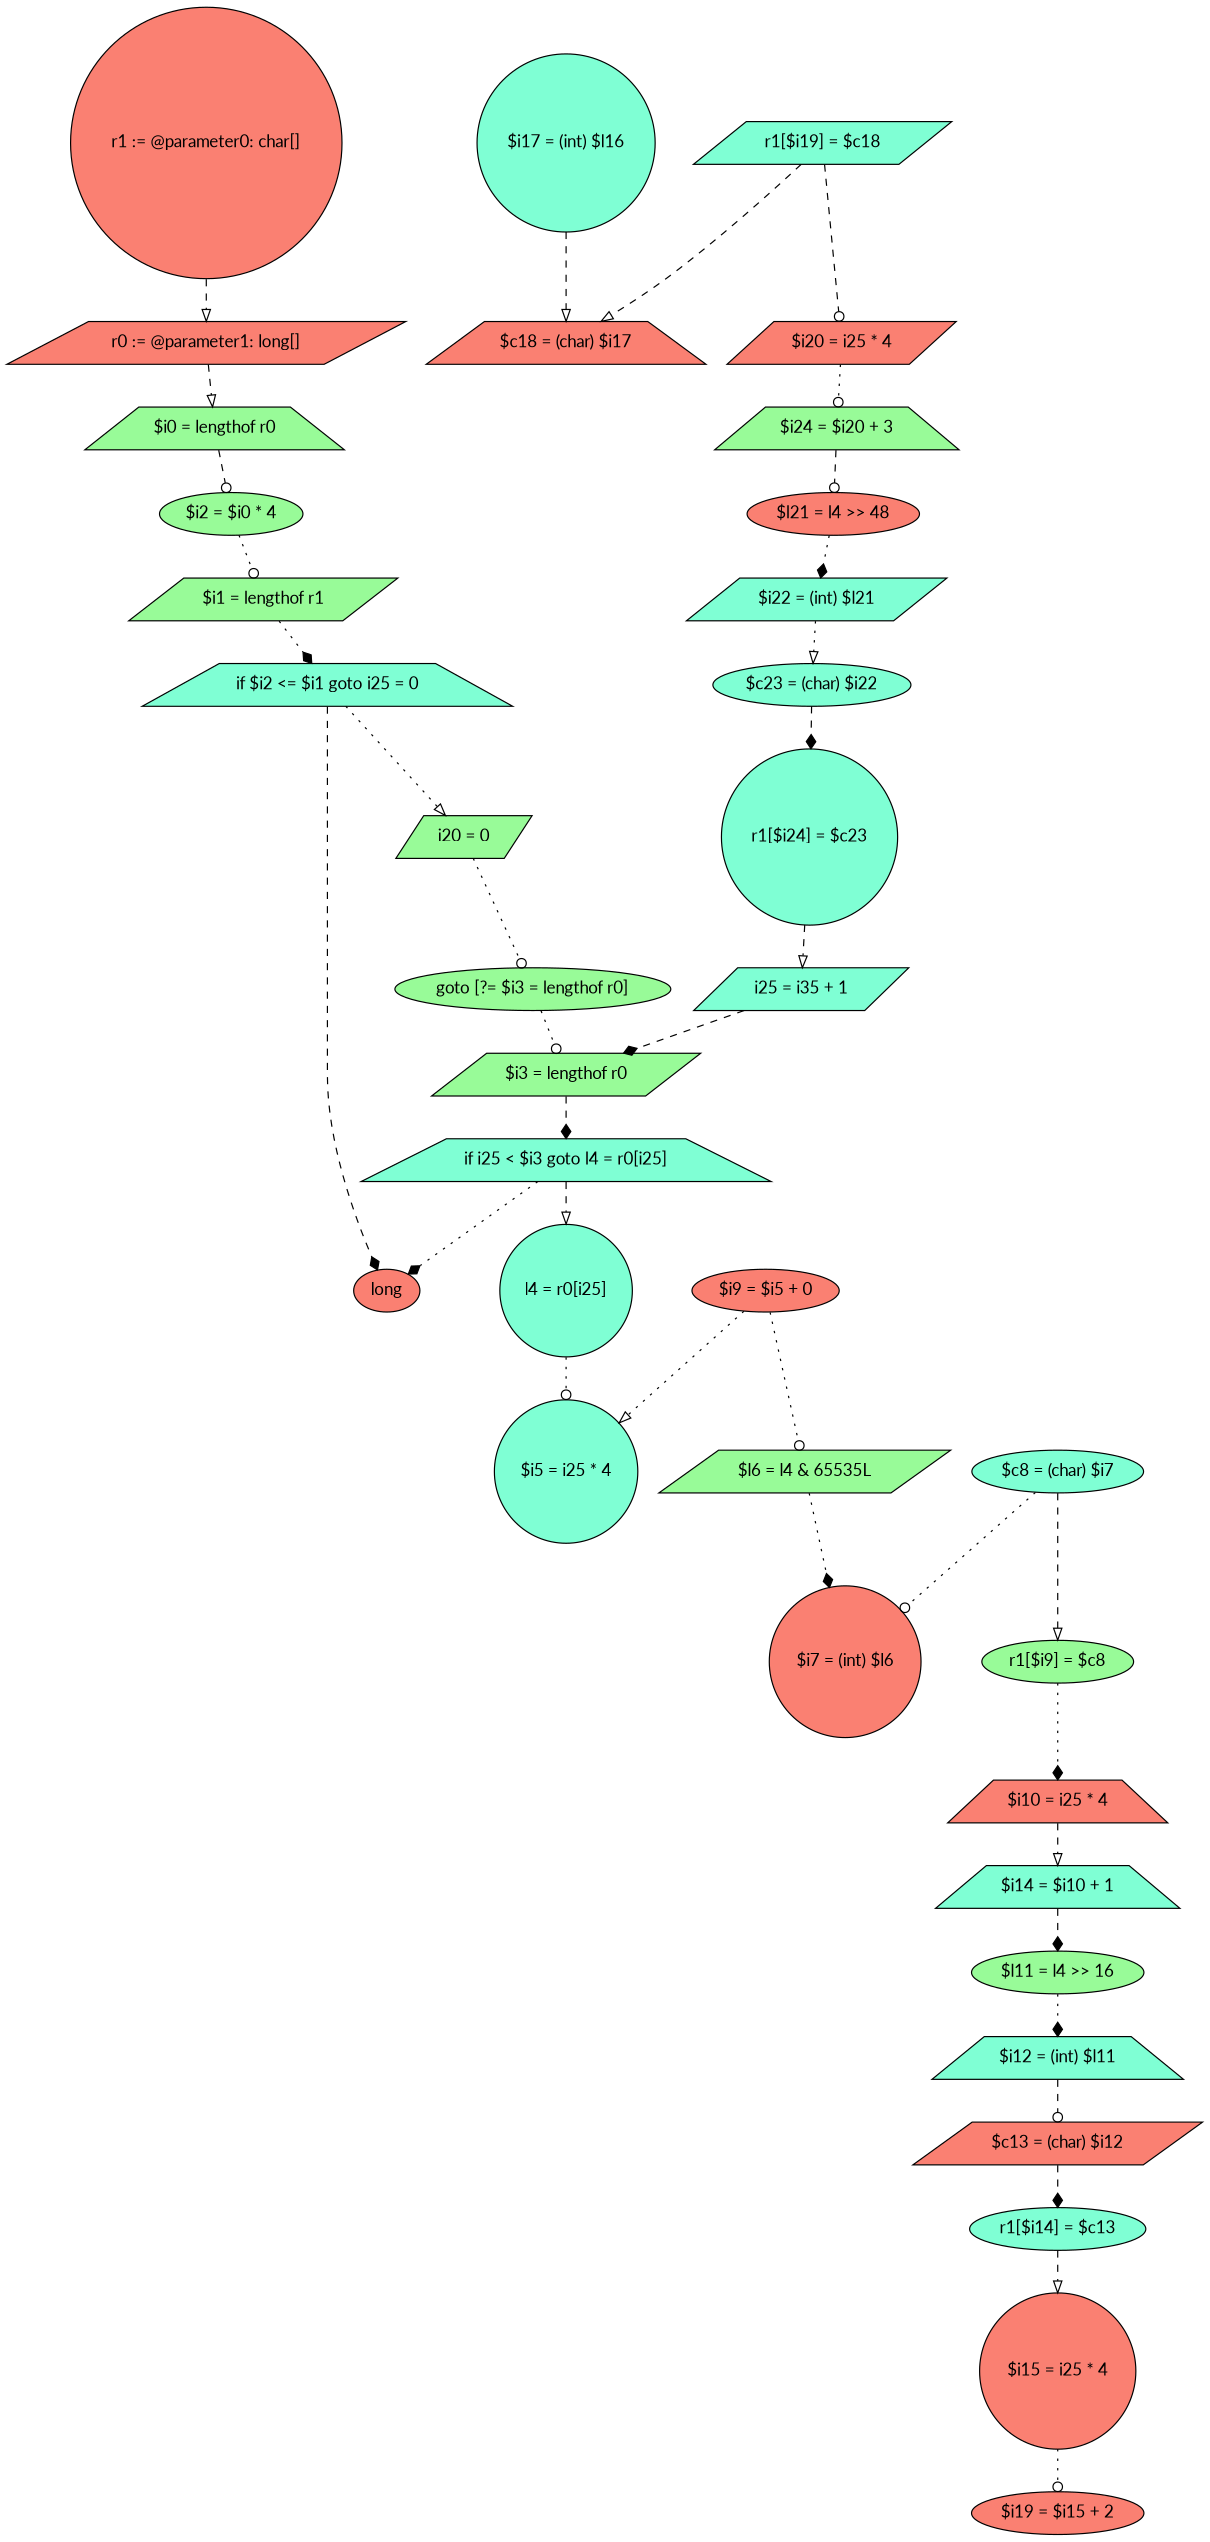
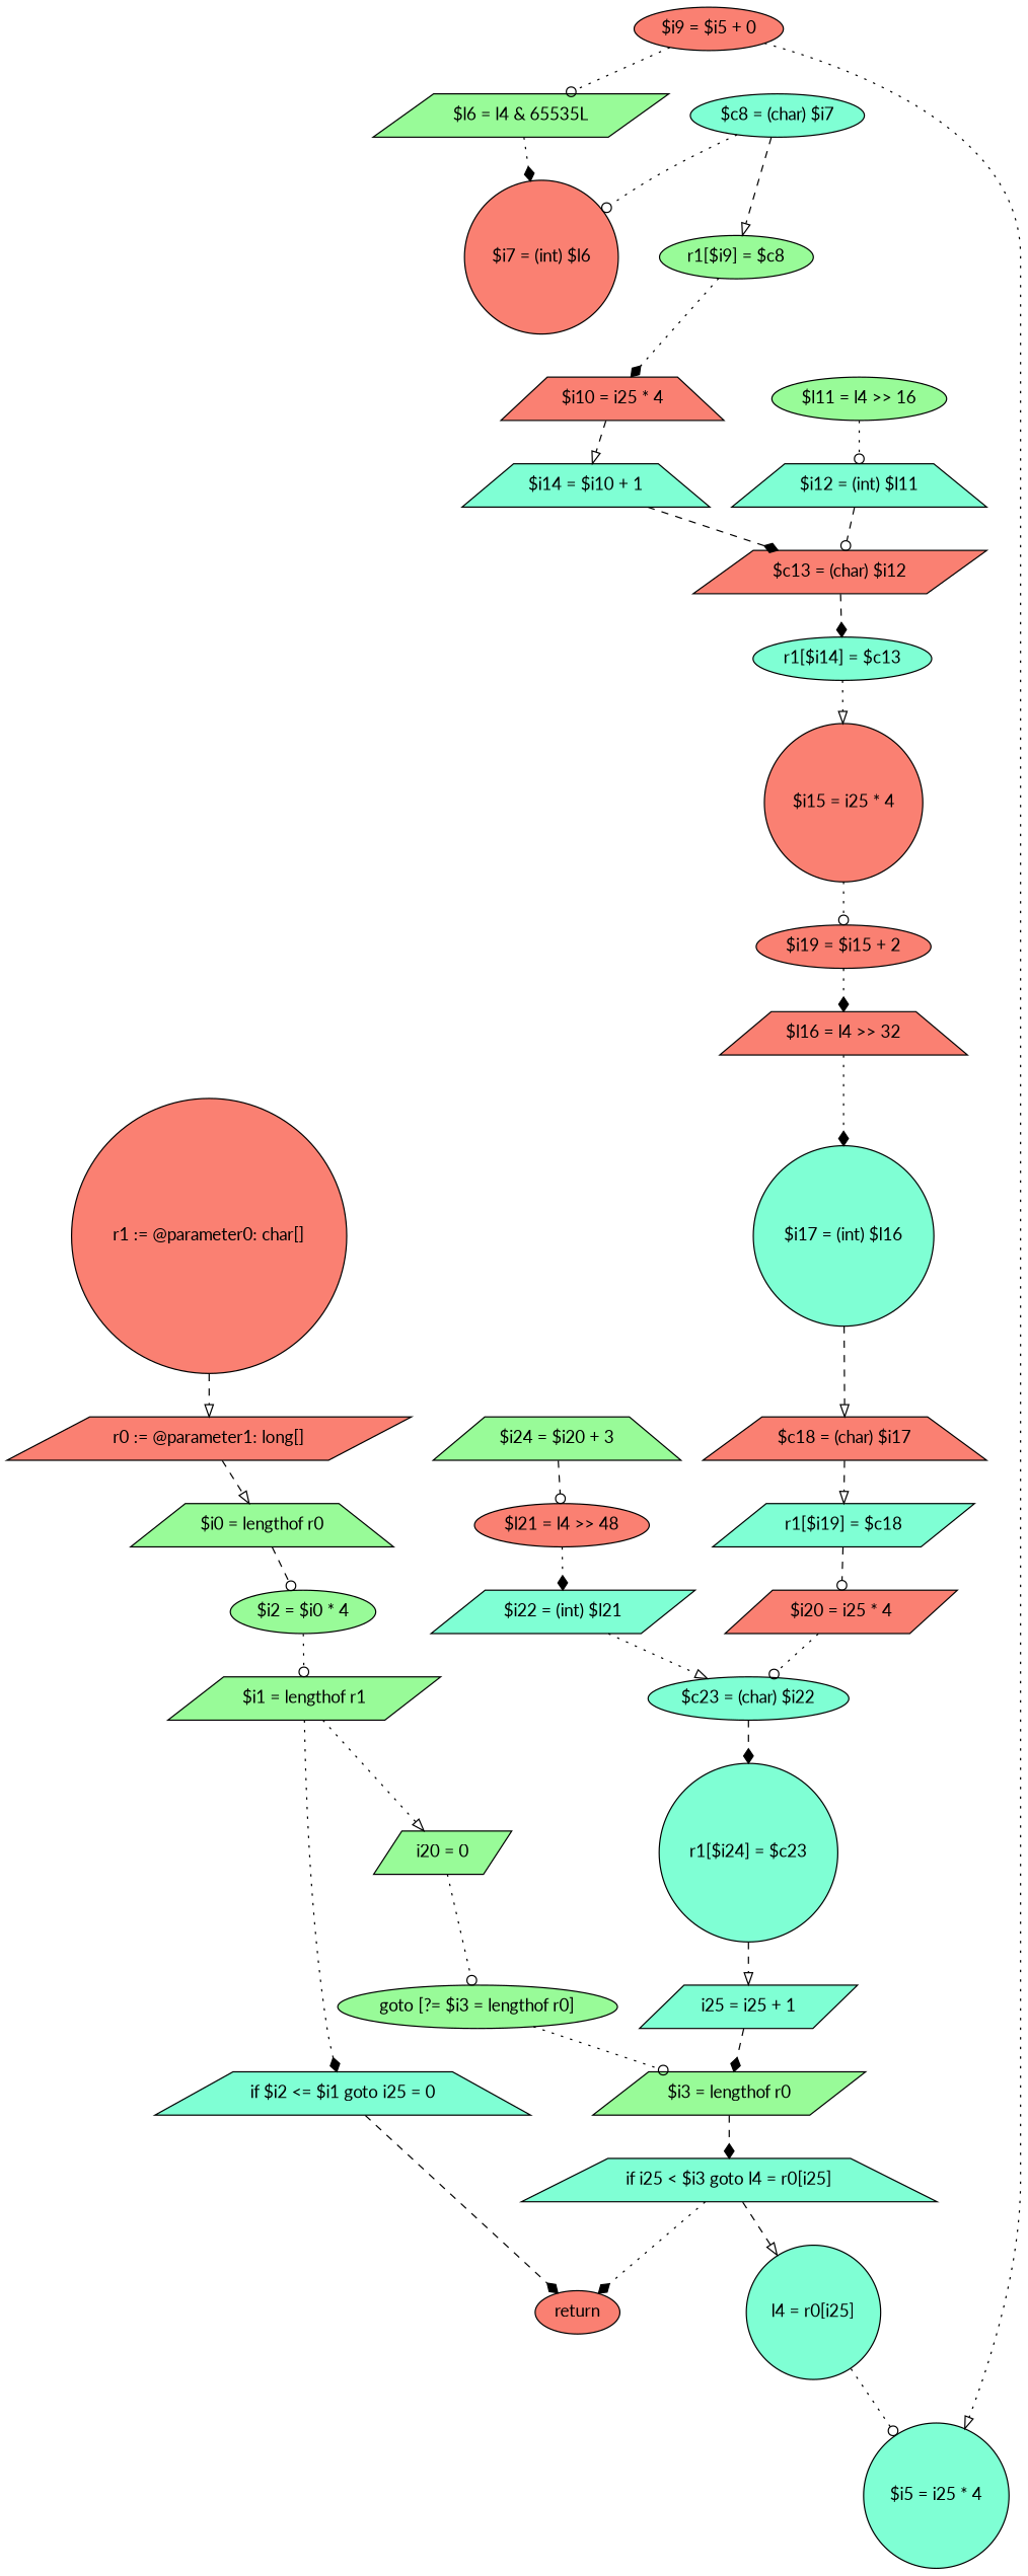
  digraph {
    fontname=Lato
    node [fillcolor=aquamarine fontname=Lato shape=ellipse style=filled]
    edge [arrowhead=odot fontname=Lato style=dashed]
    "r1 := @parameter0: char[]" [fillcolor=salmon shape=circle]
    "r0 := @parameter1: long[]" [fillcolor=salmon shape=parallelogram]
    "$i0 = lengthof r0" [fillcolor=palegreen shape=trapezium]
    "$i2 = $i0 * 4" [fillcolor=palegreen]
    "$i1 = lengthof r1" [fillcolor=palegreen shape=parallelogram]
    "if $i2 <= $i1 goto i25 = 0" [shape=trapezium]
-   return [fillcolor=salmon label=long]
+   return [fillcolor=salmon]
    n8 [fillcolor=palegreen label="i20 = 0" shape=parallelogram]
    "goto [?= $i3 = lengthof r0]" [fillcolor=palegreen]
    "$i3 = lengthof r0" [fillcolor=palegreen shape=parallelogram]
    "if i25 < $i3 goto l4 = r0[i25]" [shape=trapezium]
    "l4 = r0[i25]" [shape=circle]
    "$i5 = i25 * 4" [shape=circle]
    "$i9 = $i5 + 0" [fillcolor=salmon]
    "$l6 = l4 & 65535L" [fillcolor=palegreen shape=parallelogram]
    "$i7 = (int) $l6" [fillcolor=salmon shape=circle]
    "$c8 = (char) $i7"
    "r1[$i9] = $c8" [fillcolor=palegreen]
    "$i10 = i25 * 4" [fillcolor=salmon shape=trapezium]
    "$i14 = $i10 + 1" [shape=trapezium]
    "$l11 = l4 >> 16" [fillcolor=palegreen]
    "$i12 = (int) $l11" [shape=trapezium]
    "$c13 = (char) $i12" [fillcolor=salmon shape=parallelogram]
    "r1[$i14] = $c13"
    "$i15 = i25 * 4" [fillcolor=salmon shape=circle]
    "$i19 = $i15 + 2" [fillcolor=salmon]
+   "$l16 = l4 >> 32" [fillcolor=salmon shape=trapezium]
    "$i17 = (int) $l16" [shape=circle]
    "$c18 = (char) $i17" [fillcolor=salmon shape=trapezium]
    "r1[$i19] = $c18" [shape=parallelogram]
    "$i20 = i25 * 4" [fillcolor=salmon shape=parallelogram]
    "$i24 = $i20 + 3" [fillcolor=palegreen shape=trapezium]
    "$l21 = l4 >> 48" [fillcolor=salmon]
    "$i22 = (int) $l21" [shape=parallelogram]
    "$c23 = (char) $i22"
    "r1[$i24] = $c23" [shape=circle]
-   "i25 = i25 + 1" [shape=parallelogram label="i25 = i35 + 1"]
+   "i25 = i25 + 1" [shape=parallelogram]
    "r1 := @parameter0: char[]" -> "r0 := @parameter1: long[]" [arrowhead=onormal]
    "r0 := @parameter1: long[]" -> "$i0 = lengthof r0" [arrowhead=onormal]
    "$i0 = lengthof r0" -> "$i2 = $i0 * 4"
    "$i2 = $i0 * 4" -> "$i1 = lengthof r1" [style=dotted]
    "$i1 = lengthof r1" -> "if $i2 <= $i1 goto i25 = 0" [arrowhead=diamond style=dotted]
    "if $i2 <= $i1 goto i25 = 0" -> return [arrowhead=diamond]
-   "if $i2 <= $i1 goto i25 = 0" -> n8 [arrowhead=onormal style=dotted]
+   "$i1 = lengthof r1" -> n8 [arrowhead=onormal style=dotted]
    n8 -> "goto [?= $i3 = lengthof r0]" [style=dotted]
    "goto [?= $i3 = lengthof r0]" -> "$i3 = lengthof r0" [style=dotted]
    "$i3 = lengthof r0" -> "if i25 < $i3 goto l4 = r0[i25]" [arrowhead=diamond]
    "if i25 < $i3 goto l4 = r0[i25]" -> return [arrowhead=diamond style=dotted]
    "if i25 < $i3 goto l4 = r0[i25]" -> "l4 = r0[i25]" [arrowhead=onormal]
    "l4 = r0[i25]" -> "$i5 = i25 * 4" [style=dotted]
    "$i9 = $i5 + 0" -> "$i5 = i25 * 4" [arrowhead=onormal style=dotted]
    "$i9 = $i5 + 0" -> "$l6 = l4 & 65535L" [style=dotted]
    "$l6 = l4 & 65535L" -> "$i7 = (int) $l6" [arrowhead=diamond style=dotted]
    "$c8 = (char) $i7" -> "$i7 = (int) $l6" [style=dotted]
    "$c8 = (char) $i7" -> "r1[$i9] = $c8" [arrowhead=onormal]
    "r1[$i9] = $c8" -> "$i10 = i25 * 4" [arrowhead=diamond style=dotted]
    "$i10 = i25 * 4" -> "$i14 = $i10 + 1" [arrowhead=onormal]
-   "$i14 = $i10 + 1" -> "$l11 = l4 >> 16" [arrowhead=diamond]
-   "$l11 = l4 >> 16" -> "$i12 = (int) $l11" [arrowhead=diamond style=dotted]
+   "$i14 = $i10 + 1" -> "$c13 = (char) $i12" [arrowhead=diamond]
+   "$l11 = l4 >> 16" -> "$i12 = (int) $l11" [style=dotted]
    "$i12 = (int) $l11" -> "$c13 = (char) $i12"
    "$c13 = (char) $i12" -> "r1[$i14] = $c13" [arrowhead=diamond]
-   "r1[$i14] = $c13" -> "$i15 = i25 * 4" [arrowhead=onormal]
+   "r1[$i14] = $c13" -> "$i15 = i25 * 4" [arrowhead=onormal style=dotted]
    "$i15 = i25 * 4" -> "$i19 = $i15 + 2" [style=dotted]
+   "$i19 = $i15 + 2" -> "$l16 = l4 >> 32" [arrowhead=diamond style=dotted]
+   "$l16 = l4 >> 32" -> "$i17 = (int) $l16" [arrowhead=diamond style=dotted]
    "$i17 = (int) $l16" -> "$c18 = (char) $i17" [arrowhead=onormal]
-   "r1[$i19] = $c18" -> "$c18 = (char) $i17" [arrowhead=onormal]
+   "$c18 = (char) $i17" -> "r1[$i19] = $c18" [arrowhead=onormal]
    "r1[$i19] = $c18" -> "$i20 = i25 * 4"
-   "$i20 = i25 * 4" -> "$i24 = $i20 + 3" [style=dotted]
+   "$i20 = i25 * 4" -> "$c23 = (char) $i22" [style=dotted]
    "$i24 = $i20 + 3" -> "$l21 = l4 >> 48"
    "$l21 = l4 >> 48" -> "$i22 = (int) $l21" [arrowhead=diamond style=dotted]
    "$i22 = (int) $l21" -> "$c23 = (char) $i22" [arrowhead=onormal style=dotted]
    "$c23 = (char) $i22" -> "r1[$i24] = $c23" [arrowhead=diamond]
    "r1[$i24] = $c23" -> "i25 = i25 + 1" [arrowhead=onormal]
    "i25 = i25 + 1" -> "$i3 = lengthof r0" [arrowhead=diamond]
  }
